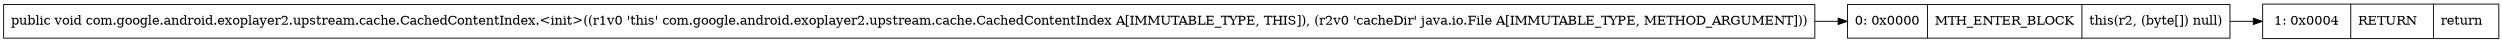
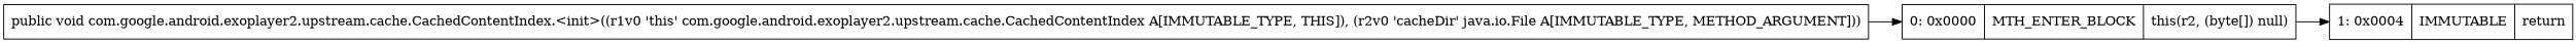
  digraph {
    rankdir=LR
    node [shape=record]
    n1 [label="{0\:\ 0x0000|MTH_ENTER_BLOCK\l|this(r2, (byte[]) null)\l}"]
-   n2 [label="{1\:\ 0x0004|RETURN\l|return\l}"]
+   n2 [label="{1\:\ 0x0004|IMMUTABLE\l|return\l}"]
    n3 [label="{public void com.google.android.exoplayer2.upstream.cache.CachedContentIndex.\<init\>((r1v0 'this' com.google.android.exoplayer2.upstream.cache.CachedContentIndex A[IMMUTABLE_TYPE, THIS]), (r2v0 'cacheDir' java.io.File A[IMMUTABLE_TYPE, METHOD_ARGUMENT])) }"]
    n1 -> n2
    n3 -> n1
  }
